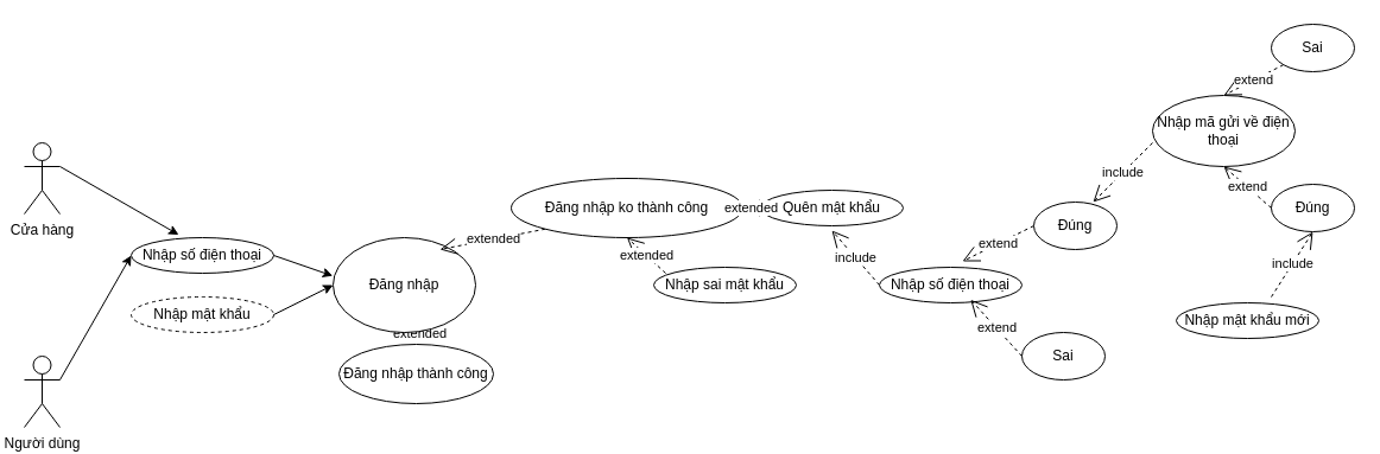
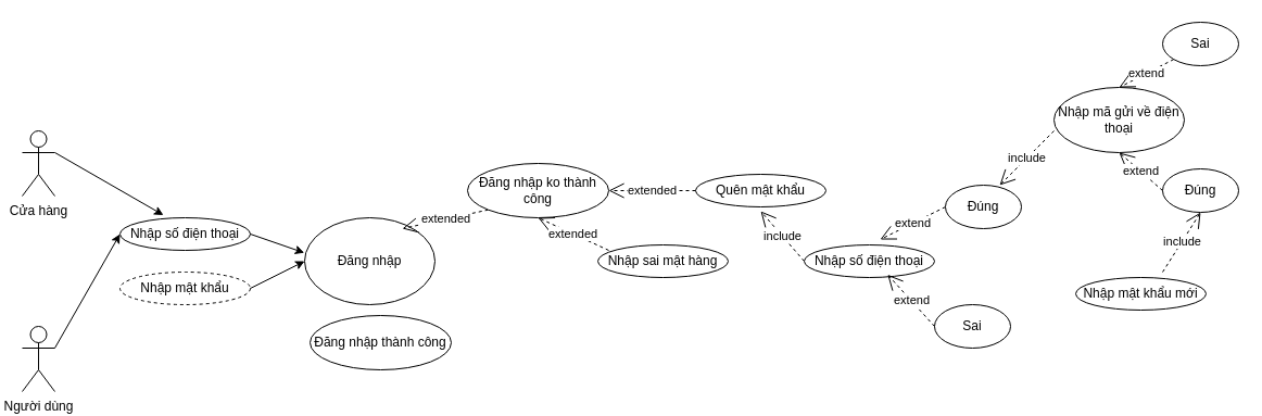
  <mxCell id="0" />
  <mxCell id="1" parent="0" />
  <mxCell id="2" value="Người dùng" style="shape=umlActor;verticalLabelPosition=bottom;verticalAlign=top;html=1;outlineConnect=0;" parent="1" vertex="1"><mxGeometry x="20" y="300" width="30" height="60" as="geometry" /></mxCell>
  <mxCell id="3" value="" style="endArrow=classic;html=1;rounded=0;exitX=1;exitY=0.333;exitDx=0;exitDy=0;exitPerimeter=0;entryX=0;entryY=0.5;entryDx=0;entryDy=0;" parent="1" source="2" target="4" edge="1"><mxGeometry width="50" height="50" relative="1" as="geometry"><mxPoint x="130" y="260" as="sourcePoint" /><mxPoint x="110" y="220" as="targetPoint" /></mxGeometry></mxCell>
  <mxCell id="4" value="Nhập số điện thoại" style="ellipse;whiteSpace=wrap;html=1;" parent="1" vertex="1"><mxGeometry x="110" y="200" width="120" height="30" as="geometry" /></mxCell>
  <mxCell id="5" value="Nhập mật khẩu" style="ellipse;whiteSpace=wrap;html=1;dashed=1;" parent="1" vertex="1"><mxGeometry x="110" y="250" width="120" height="30" as="geometry" /></mxCell>
  <mxCell id="6" value="Đăng nhập thành công" style="ellipse;whiteSpace=wrap;html=1;" parent="1" vertex="1"><mxGeometry x="285" y="290" width="130" height="50" as="geometry" /></mxCell>
- <mxCell id="7" value="extended" style="endArrow=open;endSize=12;dashed=1;html=1;rounded=0;exitX=0.394;exitY=-0.075;exitDx=0;exitDy=0;exitPerimeter=0;entryX=0.757;entryY=0.933;entryDx=0;entryDy=0;entryPerimeter=0;" parent="1" source="6" target="10" edge="1"><mxGeometry width="160" relative="1" as="geometry"><mxPoint x="-40" y="290" as="sourcePoint" /><mxPoint x="380" y="270" as="targetPoint" /></mxGeometry></mxCell>
  <mxCell id="8" value="" style="endArrow=classic;html=1;rounded=0;exitX=1;exitY=0.5;exitDx=0;exitDy=0;entryX=-0.003;entryY=0.403;entryDx=0;entryDy=0;entryPerimeter=0;" parent="1" source="4" target="10" edge="1"><mxGeometry width="50" height="50" relative="1" as="geometry"><mxPoint x="310" y="220" as="sourcePoint" /><mxPoint x="310" y="240" as="targetPoint" /></mxGeometry></mxCell>
  <mxCell id="9" value="" style="endArrow=classic;html=1;rounded=0;exitX=1;exitY=0.5;exitDx=0;exitDy=0;entryX=0;entryY=0.5;entryDx=0;entryDy=0;" parent="1" source="5" target="10" edge="1"><mxGeometry width="50" height="50" relative="1" as="geometry"><mxPoint x="170" y="390" as="sourcePoint" /><mxPoint x="300" y="270" as="targetPoint" /></mxGeometry></mxCell>
  <mxCell id="10" value="Đăng nhập" style="ellipse;whiteSpace=wrap;html=1;" parent="1" vertex="1"><mxGeometry x="280" y="200" width="120" height="80" as="geometry" /></mxCell>
  <mxCell id="11" value="extended" style="endArrow=open;endSize=12;dashed=1;html=1;rounded=0;exitX=0;exitY=1;exitDx=0;exitDy=0;" parent="1" source="12" edge="1"><mxGeometry width="160" relative="1" as="geometry"><mxPoint x="143" y="455" as="sourcePoint" /><mxPoint x="370" y="210" as="targetPoint" /></mxGeometry></mxCell>
- <mxCell id="12" value="Đăng nhập ko thành công" style="ellipse;whiteSpace=wrap;html=1;" parent="1" vertex="1"><mxGeometry x="430" y="150" width="195" height="50" as="geometry" /></mxCell>
+ <mxCell id="12" value="Đăng nhập ko thành công" style="ellipse;whiteSpace=wrap;html=1;" parent="1" vertex="1"><mxGeometry x="430" y="150" width="130" height="50" as="geometry" /></mxCell>
  <mxCell id="13" value="extended" style="endArrow=open;endSize=12;dashed=1;html=1;rounded=0;entryX=0.5;entryY=1;entryDx=0;entryDy=0;" parent="1" target="12" edge="1"><mxGeometry width="160" relative="1" as="geometry"><mxPoint x="560" y="230" as="sourcePoint" /><mxPoint x="580" y="237" as="targetPoint" /></mxGeometry></mxCell>
- <mxCell id="14" value="Nhập sai mật khẩu" style="ellipse;whiteSpace=wrap;html=1;" parent="1" vertex="1"><mxGeometry x="550" y="225" width="120" height="30" as="geometry" /></mxCell>
+ <mxCell id="14" value="Nhập sai mật hàng" style="ellipse;whiteSpace=wrap;html=1;" parent="1" vertex="1"><mxGeometry x="550" y="225" width="120" height="30" as="geometry" /></mxCell>
  <mxCell id="15" value="Quên mật khẩu" style="ellipse;whiteSpace=wrap;html=1;" parent="1" vertex="1"><mxGeometry x="640" y="160" width="120" height="30" as="geometry" /></mxCell>
  <mxCell id="16" value="extended" style="endArrow=open;endSize=12;dashed=1;html=1;rounded=0;entryX=1;entryY=0.5;entryDx=0;entryDy=0;exitX=0;exitY=0.5;exitDx=0;exitDy=0;" parent="1" source="15" target="12" edge="1"><mxGeometry width="160" relative="1" as="geometry"><mxPoint x="595" y="122" as="sourcePoint" /><mxPoint x="516" y="158" as="targetPoint" /></mxGeometry></mxCell>
  <mxCell id="17" value="include" style="endArrow=open;endSize=12;dashed=1;html=1;rounded=0;exitX=0;exitY=0.5;exitDx=0;exitDy=0;" parent="1" source="18" edge="1"><mxGeometry width="160" relative="1" as="geometry"><mxPoint x="760" y="120" as="sourcePoint" /><mxPoint x="700" y="194" as="targetPoint" /></mxGeometry></mxCell>
  <mxCell id="18" value="Nhập số điện thoại" style="ellipse;whiteSpace=wrap;html=1;" parent="1" vertex="1"><mxGeometry x="740" y="225" width="120" height="30" as="geometry" /></mxCell>
  <mxCell id="19" value="extend" style="endArrow=open;endSize=12;dashed=1;html=1;rounded=0;exitX=0;exitY=0.5;exitDx=0;exitDy=0;" parent="1" source="20" edge="1"><mxGeometry width="160" relative="1" as="geometry"><mxPoint x="850" y="170" as="sourcePoint" /><mxPoint x="810" y="220" as="targetPoint" /></mxGeometry></mxCell>
  <mxCell id="20" value="Đúng" style="ellipse;whiteSpace=wrap;html=1;" parent="1" vertex="1"><mxGeometry x="870" y="170" width="70" height="40" as="geometry" /></mxCell>
  <mxCell id="21" value="Sai" style="ellipse;whiteSpace=wrap;html=1;" parent="1" vertex="1"><mxGeometry x="860" y="280" width="70" height="40" as="geometry" /></mxCell>
  <mxCell id="22" value="extend" style="endArrow=open;endSize=12;dashed=1;html=1;rounded=0;entryX=0.64;entryY=0.911;entryDx=0;entryDy=0;entryPerimeter=0;exitX=0;exitY=0.5;exitDx=0;exitDy=0;" parent="1" source="21" target="18" edge="1"><mxGeometry width="160" relative="1" as="geometry"><mxPoint x="860" y="180" as="sourcePoint" /><mxPoint x="820" y="230" as="targetPoint" /></mxGeometry></mxCell>
  <mxCell id="23" value="include" style="endArrow=open;endSize=12;dashed=1;html=1;rounded=0;entryX=0.5;entryY=1;entryDx=0;entryDy=0;" parent="1" target="27" edge="1"><mxGeometry width="160" relative="1" as="geometry"><mxPoint x="1070" y="250" as="sourcePoint" /><mxPoint x="1100" y="332.875" as="targetPoint" /></mxGeometry></mxCell>
  <mxCell id="24" value="Nhập mật khẩu mới" style="ellipse;whiteSpace=wrap;html=1;" parent="1" vertex="1"><mxGeometry x="990" y="255" width="120" height="30" as="geometry" /></mxCell>
  <mxCell id="25" value="include" style="endArrow=open;endSize=12;dashed=1;html=1;rounded=0;entryX=0.577;entryY=-0.033;entryDx=0;entryDy=0;entryPerimeter=0;" parent="1" edge="1"><mxGeometry width="160" relative="1" as="geometry"><mxPoint x="970" y="120" as="sourcePoint" /><mxPoint x="920" y="170" as="targetPoint" /></mxGeometry></mxCell>
  <mxCell id="26" value="Nhập mã gửi về điện thoại" style="ellipse;whiteSpace=wrap;html=1;" parent="1" vertex="1"><mxGeometry x="970" y="80" width="120" height="60" as="geometry" /></mxCell>
  <mxCell id="27" value="Đúng" style="ellipse;whiteSpace=wrap;html=1;" parent="1" vertex="1"><mxGeometry x="1070" y="155" width="70" height="40" as="geometry" /></mxCell>
  <mxCell id="28" value="Sai" style="ellipse;whiteSpace=wrap;html=1;" parent="1" vertex="1"><mxGeometry x="1070" y="20" width="70" height="40" as="geometry" /></mxCell>
  <mxCell id="29" value="extend" style="endArrow=open;endSize=12;dashed=1;html=1;rounded=0;exitX=0;exitY=1;exitDx=0;exitDy=0;entryX=0.5;entryY=0;entryDx=0;entryDy=0;" parent="1" source="28" target="26" edge="1"><mxGeometry width="160" relative="1" as="geometry"><mxPoint x="880" y="200" as="sourcePoint" /><mxPoint x="820" y="230" as="targetPoint" /></mxGeometry></mxCell>
  <mxCell id="30" value="extend" style="endArrow=open;endSize=12;dashed=1;html=1;rounded=0;entryX=0.5;entryY=1;entryDx=0;entryDy=0;exitX=0;exitY=0.5;exitDx=0;exitDy=0;" parent="1" source="27" target="26" edge="1"><mxGeometry width="160" relative="1" as="geometry"><mxPoint x="870" y="310" as="sourcePoint" /><mxPoint x="827" y="262" as="targetPoint" /></mxGeometry></mxCell>
  <mxCell id="31" value="Cửa hàng" style="shape=umlActor;verticalLabelPosition=bottom;verticalAlign=top;html=1;outlineConnect=0;" parent="1" vertex="1"><mxGeometry x="20" y="120" width="30" height="60" as="geometry" /></mxCell>
  <mxCell id="32" value="" style="endArrow=classic;html=1;rounded=0;exitX=1;exitY=0.333;exitDx=0;exitDy=0;exitPerimeter=0;entryX=0.333;entryY=-0.083;entryDx=0;entryDy=0;entryPerimeter=0;" parent="1" source="31" target="4" edge="1"><mxGeometry width="50" height="50" relative="1" as="geometry"><mxPoint x="60" y="260" as="sourcePoint" /><mxPoint x="150" y="190" as="targetPoint" /></mxGeometry></mxCell>
